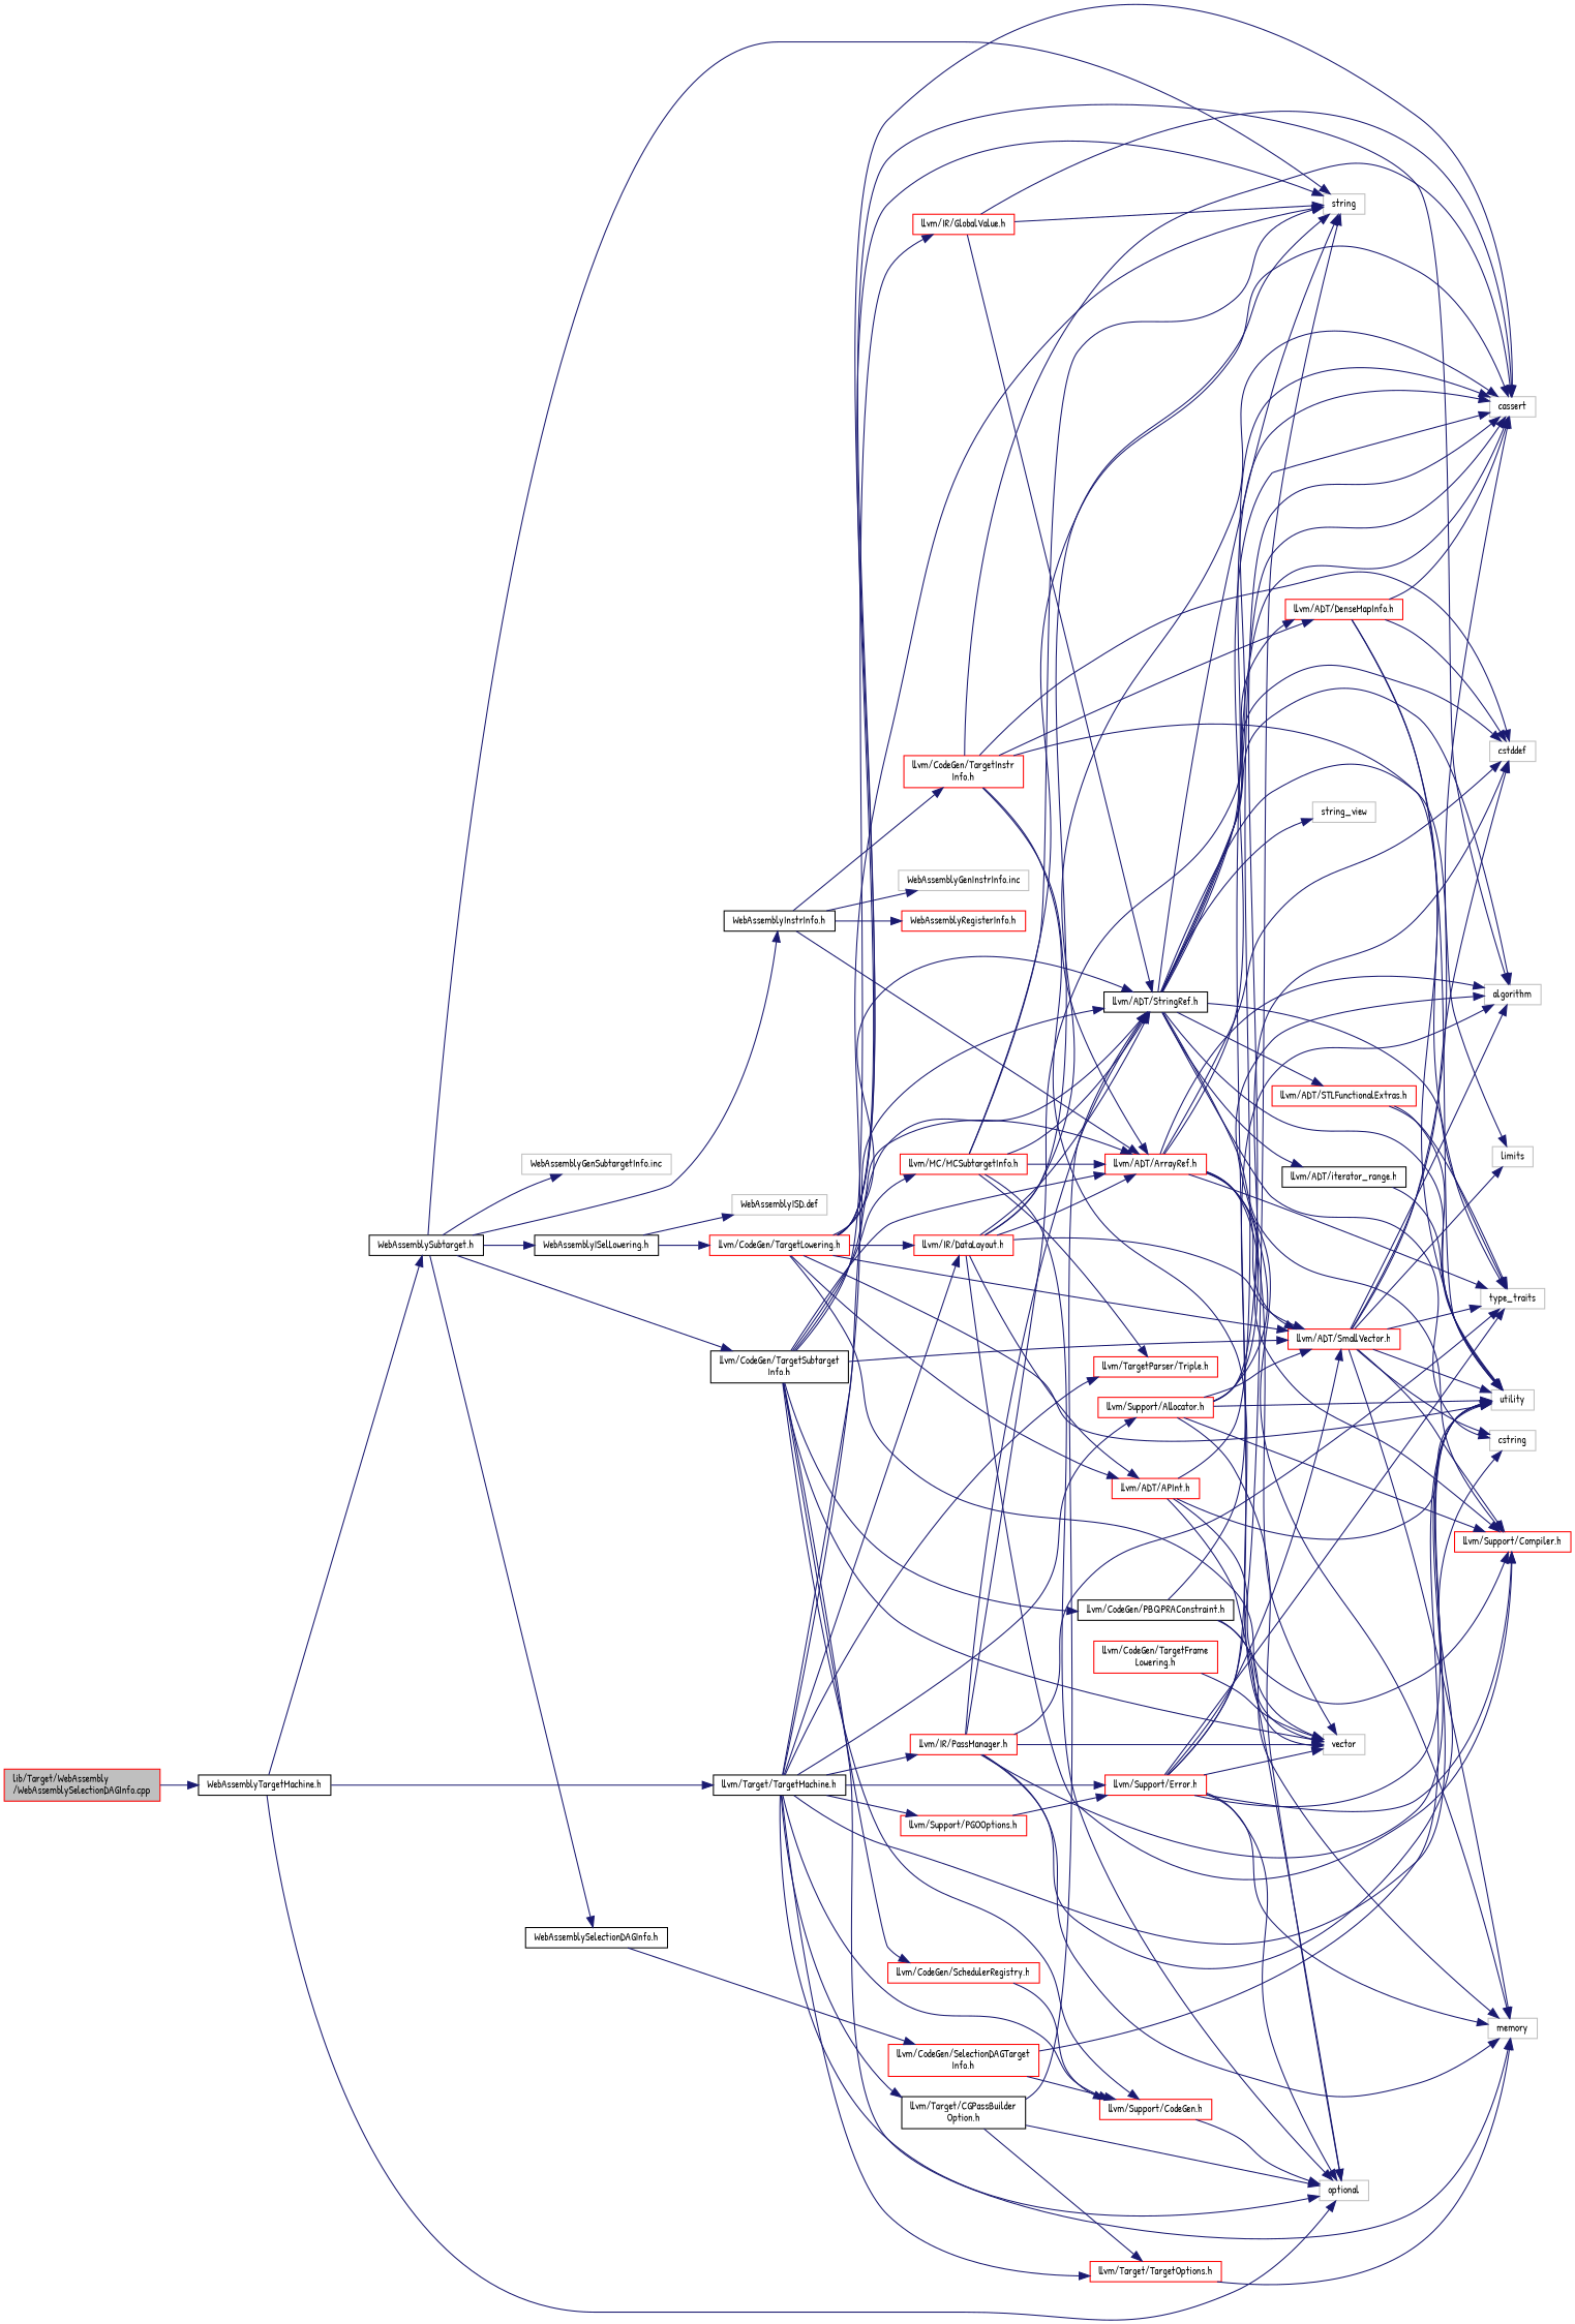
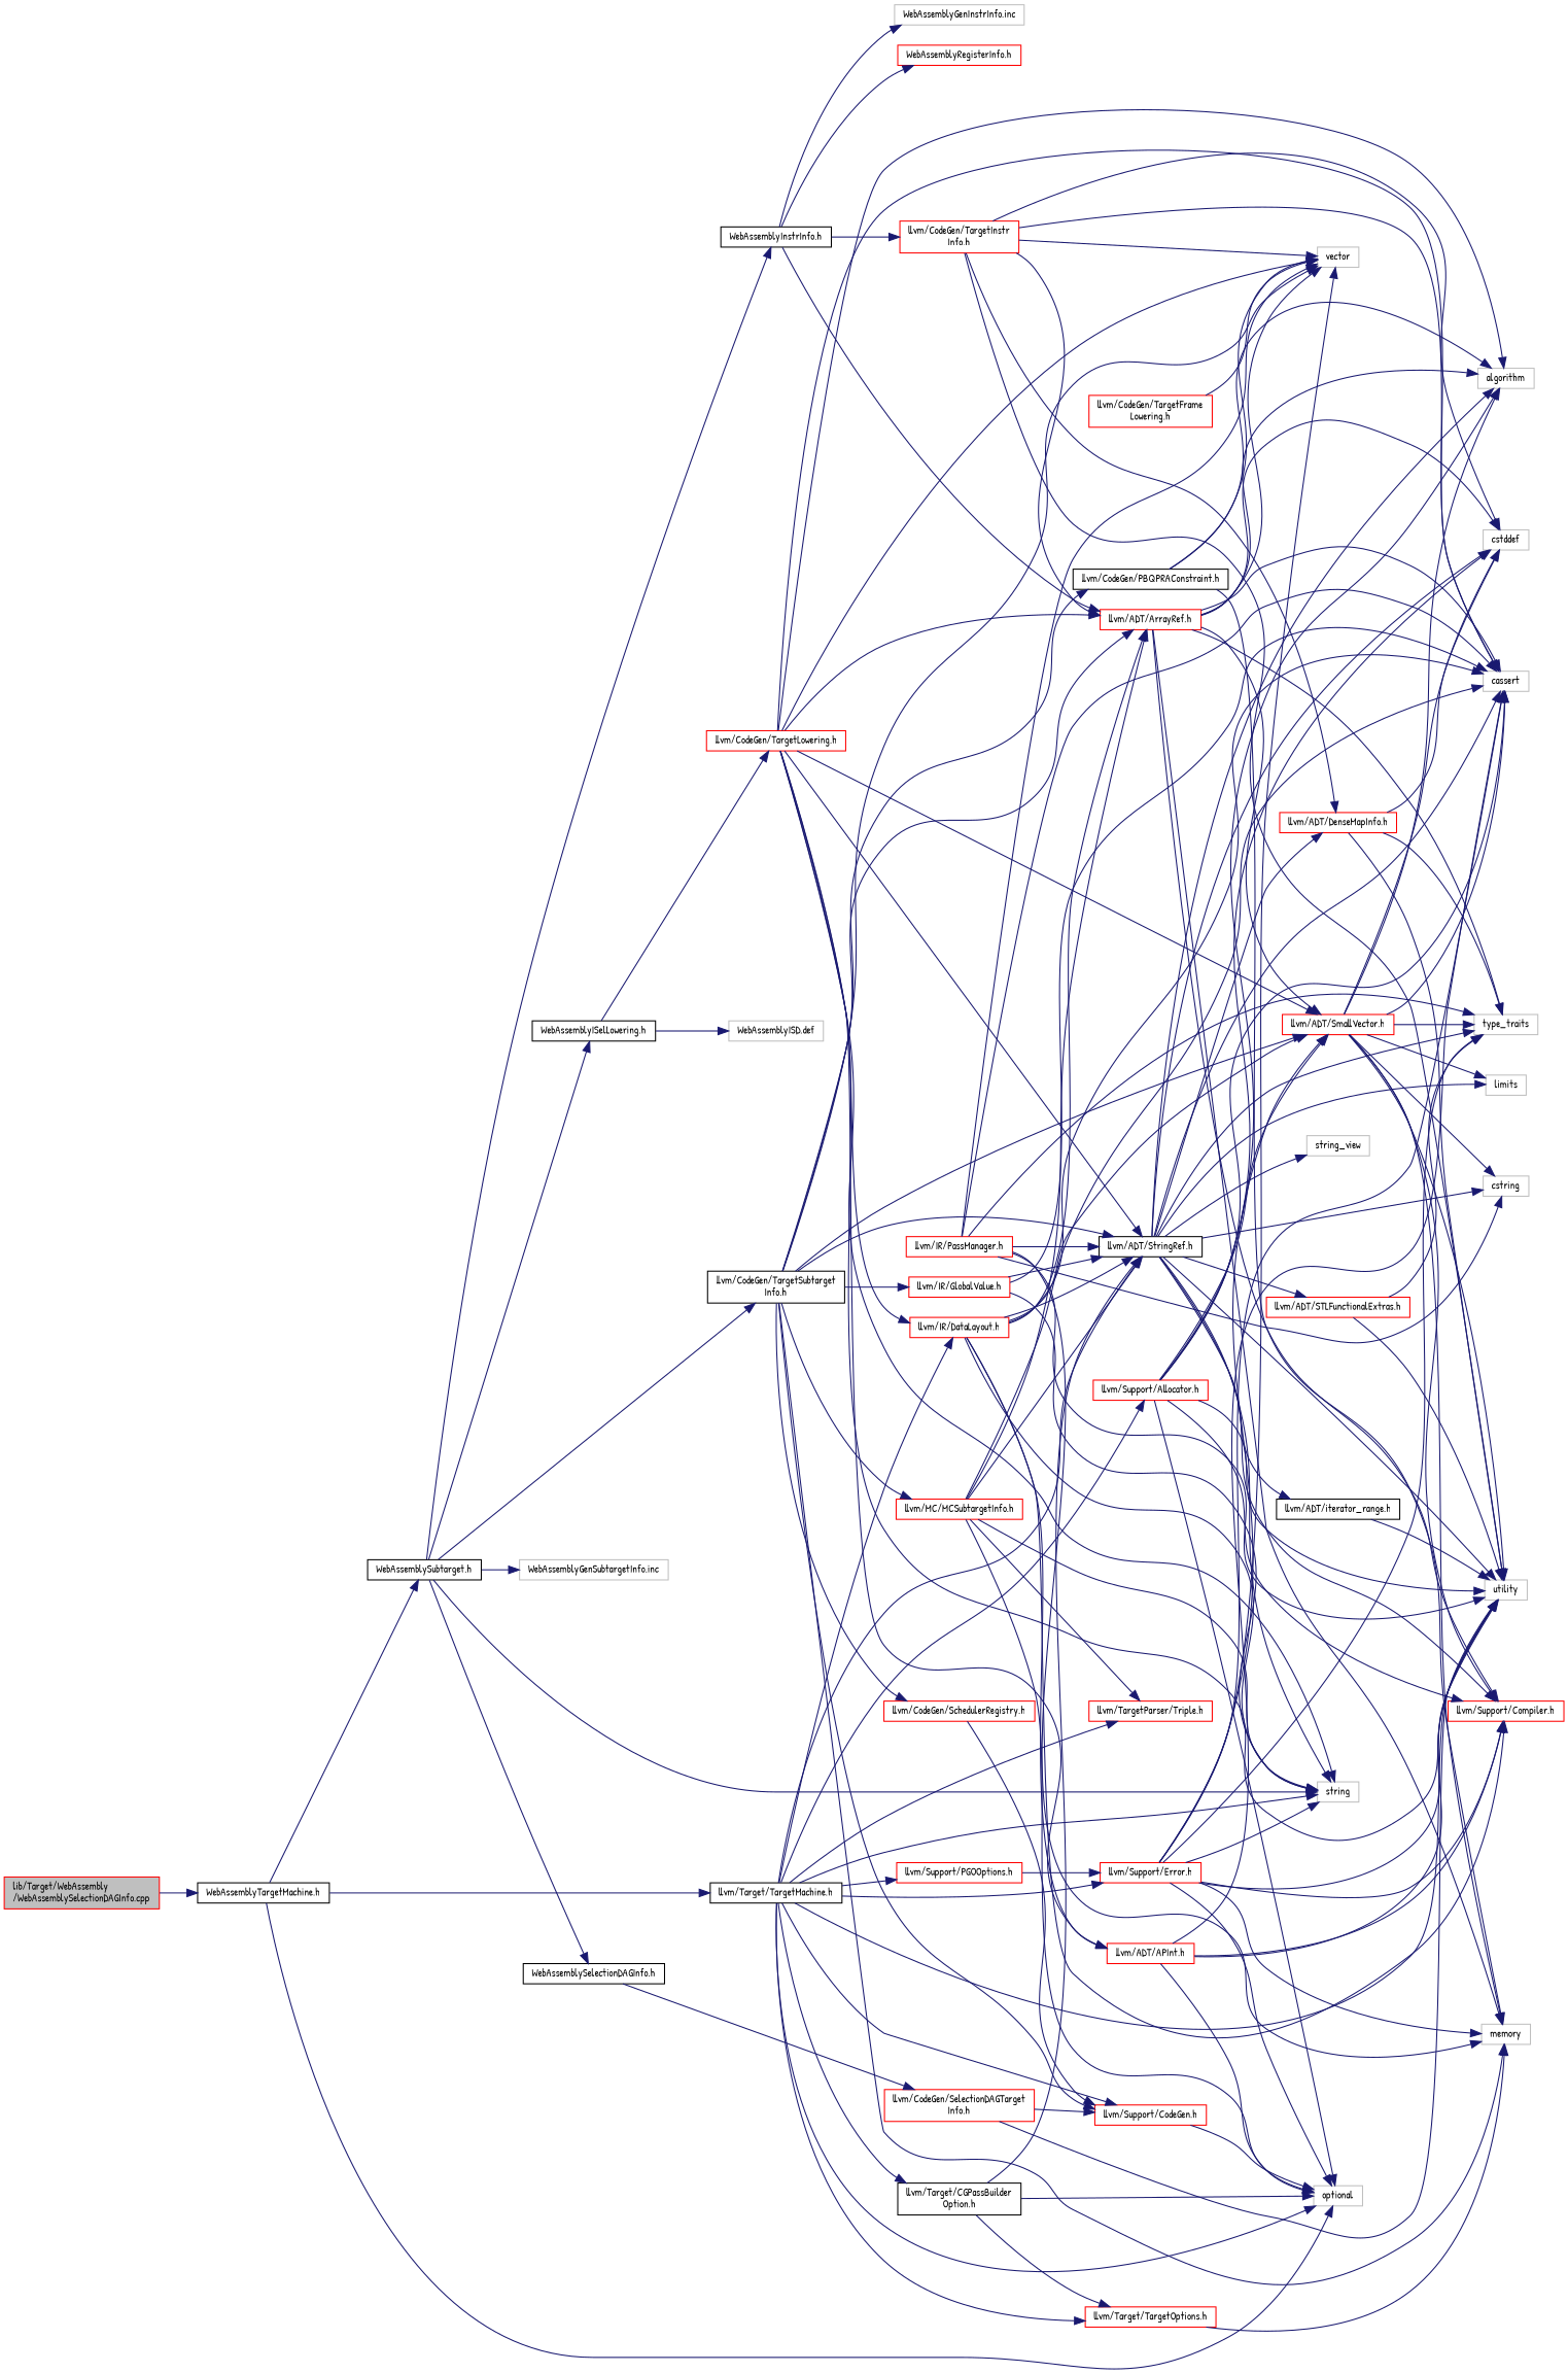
  digraph {
    fontname="Patrick Hand"
    rankdir=LR
    node [color=red fontname="Patrick Hand" fontsize=10 shape=record]
    edge [color=midnightblue fontname="Patrick Hand" fontsize=10 labelfontname=Helvetica labelfontsize=10 style=solid]
    n1 [fillcolor=grey75 fontcolor=black height=0.2 label="lib/Target/WebAssembly\l/WebAssemblySelectionDAGInfo.cpp" style=filled width=0.4]
    n2 [color=black height=0.2 label="WebAssemblyTargetMachine.h" width=0.4]
    n3 [color=black height=0.2 label="WebAssemblySubtarget.h" width=0.4]
    n4 [color=grey75 height=0.2 label=optional width=0.4]
    n5 [color=black height=0.2 label="llvm/Target/TargetMachine.h" width=0.4]
    n6 [color=black height=0.2 label="WebAssemblyISelLowering.h" width=0.4]
    n7 [color=grey75 height=0.2 label=string width=0.4]
    n8 [color=black height=0.2 label="WebAssemblyInstrInfo.h" width=0.4]
    n9 [color=black height=0.2 label="WebAssemblySelectionDAGInfo.h" width=0.4]
    n10 [color=black height=0.2 label="llvm/CodeGen/TargetSubtarget\lInfo.h" width=0.4]
    n11 [color=grey75 height=0.2 label="WebAssemblyGenSubtargetInfo.inc" width=0.4]
    n12 [color=grey75 height=0.2 label=utility width=0.4]
    n13 [color=black height=0.2 label="llvm/ADT/StringRef.h" width=0.4]
    n14 [height=0.2 label="llvm/IR/DataLayout.h" width=0.4]
    n15 [height=0.2 label="llvm/Support/CodeGen.h" width=0.4]
    n16 [height=0.2 label="llvm/TargetParser/Triple.h" width=0.4]
    n17 [height=0.2 label="llvm/IR/PassManager.h" width=0.4]
    n18 [height=0.2 label="llvm/Support/Allocator.h" width=0.4]
    n19 [height=0.2 label="llvm/Support/Error.h" width=0.4]
    n20 [height=0.2 label="llvm/Support/PGOOptions.h" width=0.4]
    n21 [color=black height=0.2 label="llvm/Target/CGPassBuilder\lOption.h" width=0.4]
    n22 [height=0.2 label="llvm/Target/TargetOptions.h" width=0.4]
    n23 [height=0.2 label="llvm/CodeGen/TargetLowering.h" width=0.4]
    n24 [color=grey75 height=0.2 label="WebAssemblyISD.def" width=0.4]
    n25 [height=0.2 label="llvm/ADT/ArrayRef.h" width=0.4]
    n26 [height=0.2 label="WebAssemblyRegisterInfo.h" width=0.4]
    n27 [height=0.2 label="llvm/CodeGen/TargetInstr\lInfo.h" width=0.4]
    n28 [color=grey75 height=0.2 label="WebAssemblyGenInstrInfo.inc" width=0.4]
    n29 [height=0.2 label="llvm/CodeGen/SelectionDAGTarget\lInfo.h" width=0.4]
    n30 [color=grey75 height=0.2 label=vector width=0.4]
    n31 [height=0.2 label="llvm/ADT/SmallVector.h" width=0.4]
    n32 [color=grey75 height=0.2 label=memory width=0.4]
    n33 [color=black height=0.2 label="llvm/CodeGen/PBQPRAConstraint.h" width=0.4]
    n34 [height=0.2 label="llvm/CodeGen/SchedulerRegistry.h" width=0.4]
    n35 [height=0.2 label="llvm/IR/GlobalValue.h" width=0.4]
    n36 [height=0.2 label="llvm/MC/MCSubtargetInfo.h" width=0.4]
    n37 [height=0.2 label="llvm/CodeGen/TargetFrame\lLowering.h" width=0.4]
    n38 [height=0.2 label="llvm/ADT/APInt.h" width=0.4]
    n39 [color=grey75 height=0.2 label=cassert width=0.4]
    n40 [color=grey75 height=0.2 label=algorithm width=0.4]
    n41 [height=0.2 label="llvm/Support/Compiler.h" width=0.4]
    n42 [color=grey75 height=0.2 label=cstddef width=0.4]
    n43 [color=grey75 height=0.2 label=type_traits width=0.4]
    n44 [color=grey75 height=0.2 label=cstring width=0.4]
    n45 [color=grey75 height=0.2 label=limits width=0.4]
    n46 [height=0.2 label="llvm/ADT/DenseMapInfo.h" width=0.4]
    n47 [height=0.2 label="llvm/ADT/STLFunctionalExtras.h" width=0.4]
    n48 [color=black height=0.2 label="llvm/ADT/iterator_range.h" width=0.4]
    n49 [color=grey75 height=0.2 label=string_view width=0.4]
    n1 -> n2
    n2 -> n3
    n2 -> n4
    n2 -> n5
    n3 -> n6
    n3 -> n7
    n3 -> n8
    n3 -> n9
    n3 -> n10
    n3 -> n11
    n5 -> n4
    n5 -> n7
    n5 -> n12
    n5 -> n13
    n5 -> n14
    n5 -> n15
    n5 -> n16
-   n5 -> n17
    n5 -> n18
    n5 -> n19
    n5 -> n20
    n5 -> n21
    n5 -> n22
    n6 -> n23
    n6 -> n24
    n8 -> n25
    n8 -> n26
    n8 -> n27
    n8 -> n28
    n9 -> n29
    n10 -> n13
    n10 -> n15
    n10 -> n25
    n10 -> n30
    n10 -> n31
    n10 -> n32
    n10 -> n33
    n10 -> n34
    n10 -> n35
    n10 -> n36
    n13 -> n7
    n13 -> n12
    n13 -> n39
    n13 -> n40
    n13 -> n41
    n13 -> n42
    n13 -> n43
    n13 -> n44
    n13 -> n45
    n13 -> n46
    n13 -> n47
    n13 -> n48
    n13 -> n49
    n14 -> n7
    n14 -> n13
    n14 -> n25
    n14 -> n31
    n14 -> n38
    n14 -> n39
    n14 -> n41
    n15 -> n4
    n17 -> n12
    n17 -> n13
    n17 -> n30
    n17 -> n32
    n17 -> n39
    n17 -> n43
    n17 -> n44
    n18 -> n4
    n18 -> n12
    n18 -> n31
    n18 -> n39
    n18 -> n40
    n18 -> n41
    n18 -> n42
    n19 -> n4
    n19 -> n7
    n19 -> n12
    n19 -> n30
    n19 -> n31
    n19 -> n32
    n19 -> n39
    n19 -> n41
    n19 -> n43
    n20 -> n19
    n21 -> n4
    n21 -> n13
    n21 -> n22
    n22 -> n32
    n23 -> n7
    n23 -> n12
    n23 -> n13
    n23 -> n14
    n23 -> n25
    n23 -> n30
    n23 -> n31
    n23 -> n38
    n23 -> n39
    n23 -> n40
    n25 -> n30
    n25 -> n31
    n25 -> n32
    n25 -> n39
    n25 -> n40
    n25 -> n41
    n25 -> n42
    n25 -> n43
    n27 -> n12
    n27 -> n25
    n27 -> n30
    n27 -> n39
    n27 -> n42
    n27 -> n46
    n29 -> n12
    n29 -> n15
    n31 -> n12
    n31 -> n32
    n31 -> n39
    n31 -> n40
    n31 -> n41
    n31 -> n42
    n31 -> n43
    n31 -> n44
    n31 -> n45
    n33 -> n30
    n33 -> n32
    n33 -> n40
    n34 -> n15
    n35 -> n7
    n35 -> n13
    n35 -> n39
    n36 -> n4
    n36 -> n7
    n36 -> n13
    n36 -> n16
    n36 -> n25
    n36 -> n39
    n37 -> n30
    n38 -> n4
    n38 -> n12
    n38 -> n39
    n38 -> n41
    n46 -> n12
-   n46 -> n39
    n46 -> n42
    n46 -> n43
    n47 -> n12
    n47 -> n43
    n48 -> n12
  }
